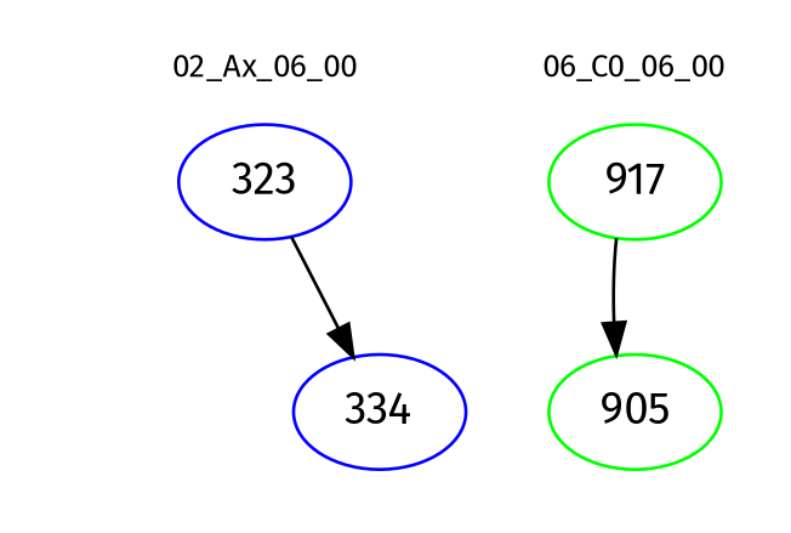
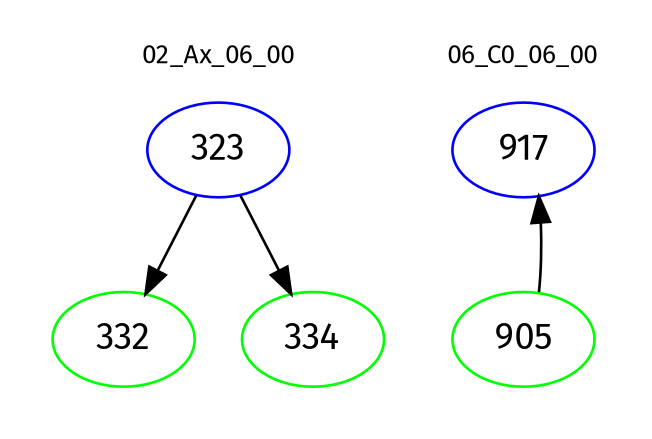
  digraph {
    fontname="Fira Sans"
    node [color=green fontname="Fira Sans"]
    edge [color=black fontname="Fira Sans"]
    n1 [color=blue label=323]
-   n3 [color=blue label=334]
-   n4 [label=917]
+   n2 [label=332]
+   n3 [label=334]
+   n4 [color=blue label=917]
    n5 [label=905]
    subgraph cluster_1 {
      color=white
      fontsize=10
      label="02_Ax_06_00"
      n1
+     n2
      n3
    }
    subgraph cluster_2 {
      color=white
      fontsize=10
      label="06_C0_06_00"
      n4
      n5
    }
+   n1 -> n2
    n1 -> n3
-   n4 -> n5
+   n5 -> n4
  }
